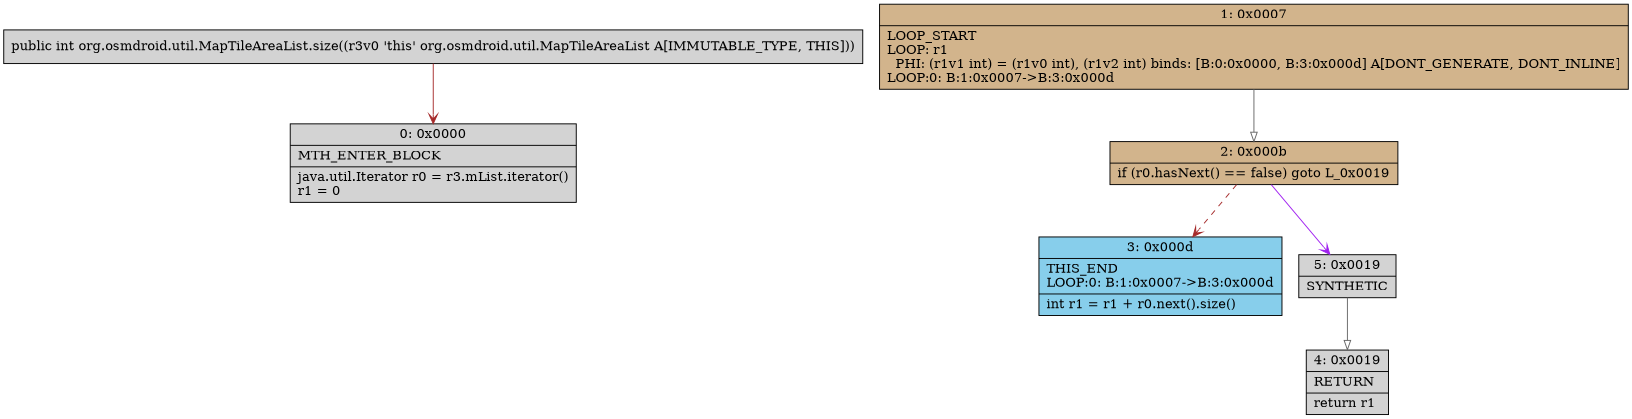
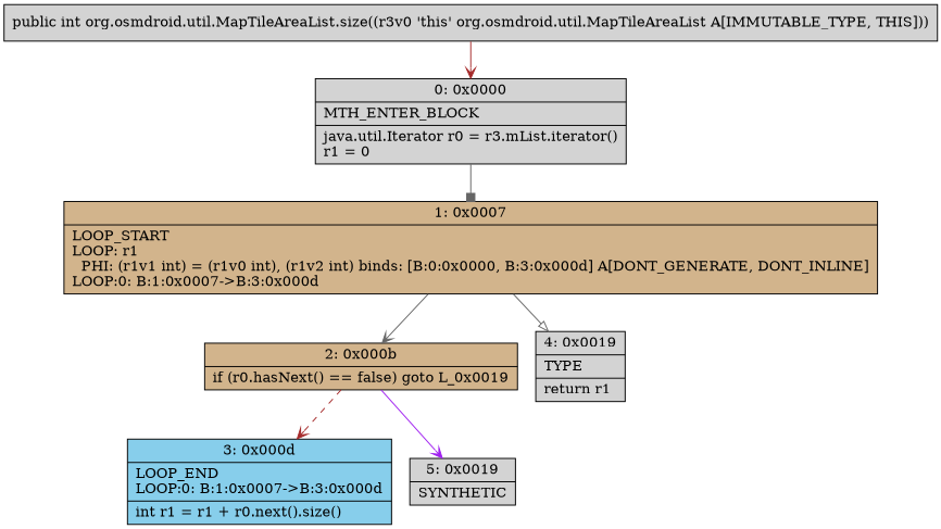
  digraph {
    node [fillcolor=lightgrey shape=record style=filled]
    edge [arrowhead=vee color=gray40]
    n1 [label="{0\:\ 0x0000|MTH_ENTER_BLOCK\l|java.util.Iterator r0 = r3.mList.iterator()\lr1 = 0\l}"]
    n2 [fillcolor=tan label="{1\:\ 0x0007|LOOP_START\lLOOP: r1 \l  PHI: (r1v1 int) = (r1v0 int), (r1v2 int) binds: [B:0:0x0000, B:3:0x000d] A[DONT_GENERATE, DONT_INLINE]\lLOOP:0: B:1:0x0007\-\>B:3:0x000d\l}"]
    n3 [fillcolor=tan label="{2\:\ 0x000b|if (r0.hasNext() == false) goto L_0x0019\l}"]
-   n4 [fillcolor=skyblue label="{3\:\ 0x000d|THIS_END\lLOOP:0: B:1:0x0007\-\>B:3:0x000d\l|int r1 = r1 + r0.next().size()\l}"]
+   n4 [fillcolor=skyblue label="{3\:\ 0x000d|LOOP_END\lLOOP:0: B:1:0x0007\-\>B:3:0x000d\l|int r1 = r1 + r0.next().size()\l}"]
    n5 [label="{5\:\ 0x0019|SYNTHETIC\l}"]
-   n6 [label="{4\:\ 0x0019|RETURN\l|return r1\l}"]
+   n6 [label="{4\:\ 0x0019|TYPE\l|return r1\l}"]
    n7 [label="{public int org.osmdroid.util.MapTileAreaList.size((r3v0 'this' org.osmdroid.util.MapTileAreaList A[IMMUTABLE_TYPE, THIS])) }"]
-   n2 -> n3 [arrowhead=onormal]
+   n1 -> n2 [arrowhead=box]
+   n2 -> n3
    n3 -> n4 [color=brown style=dashed]
    n3 -> n5 [color=purple]
-   n5 -> n6 [arrowhead=onormal]
+   n2 -> n6 [arrowhead=onormal]
    n7 -> n1 [color=brown]
  }
